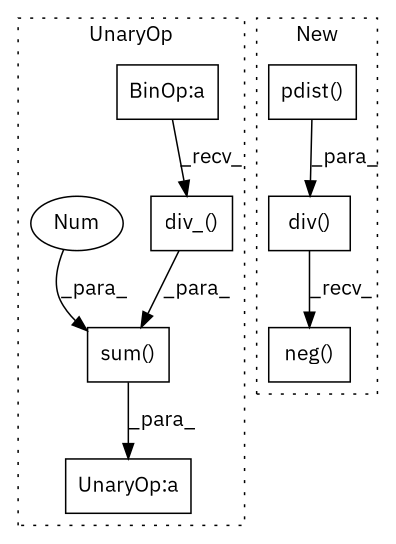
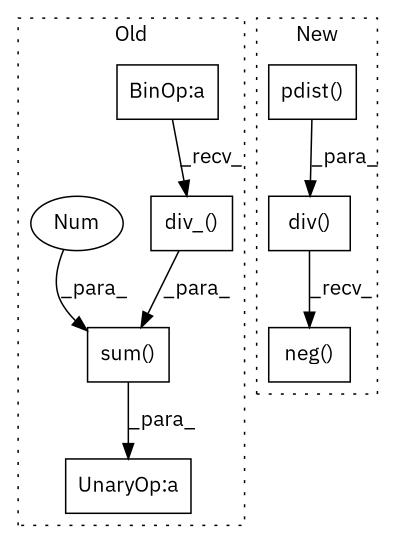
  digraph {
    fontname="IBM Plex Sans"
    node [a=75 fontname="IBM Plex Sans" shape=box]
    edge [fontname="IBM Plex Sans"]
    n1 [l="13,1" label="div_()" s="742,760"]
    n2 [a=61 l=35 label="UnaryOp:a" s=741]
    n3 [a=82 l=3 label="BinOp:a" s=744]
    n4 [l="31,1" label="sum()" s="742,775"]
    n5 [a=76 l=2 label=Num s=773 shape=ellipse]
    n6 [l="12,6" label="pdist()" s="754,770"]
    n7 [l="27,1" label="div()" s="754,786"]
    n8 [l=39 label="neg()" s=754]
    subgraph cluster_1 {
-     label=UnaryOp
+     label=Old
      style=dotted
      n1
      n2
      n3
      n4
      n5
    }
    subgraph cluster_2 {
      label=New
      style=dotted
      n6
      n7
      n8
    }
    n1 -> n4 [label=_para_]
    n3 -> n1 [label=_recv_]
    n4 -> n2 [label=_para_]
    n5 -> n4 [label=_para_]
    n6 -> n7 [label=_para_]
    n7 -> n8 [label=_recv_]
  }
